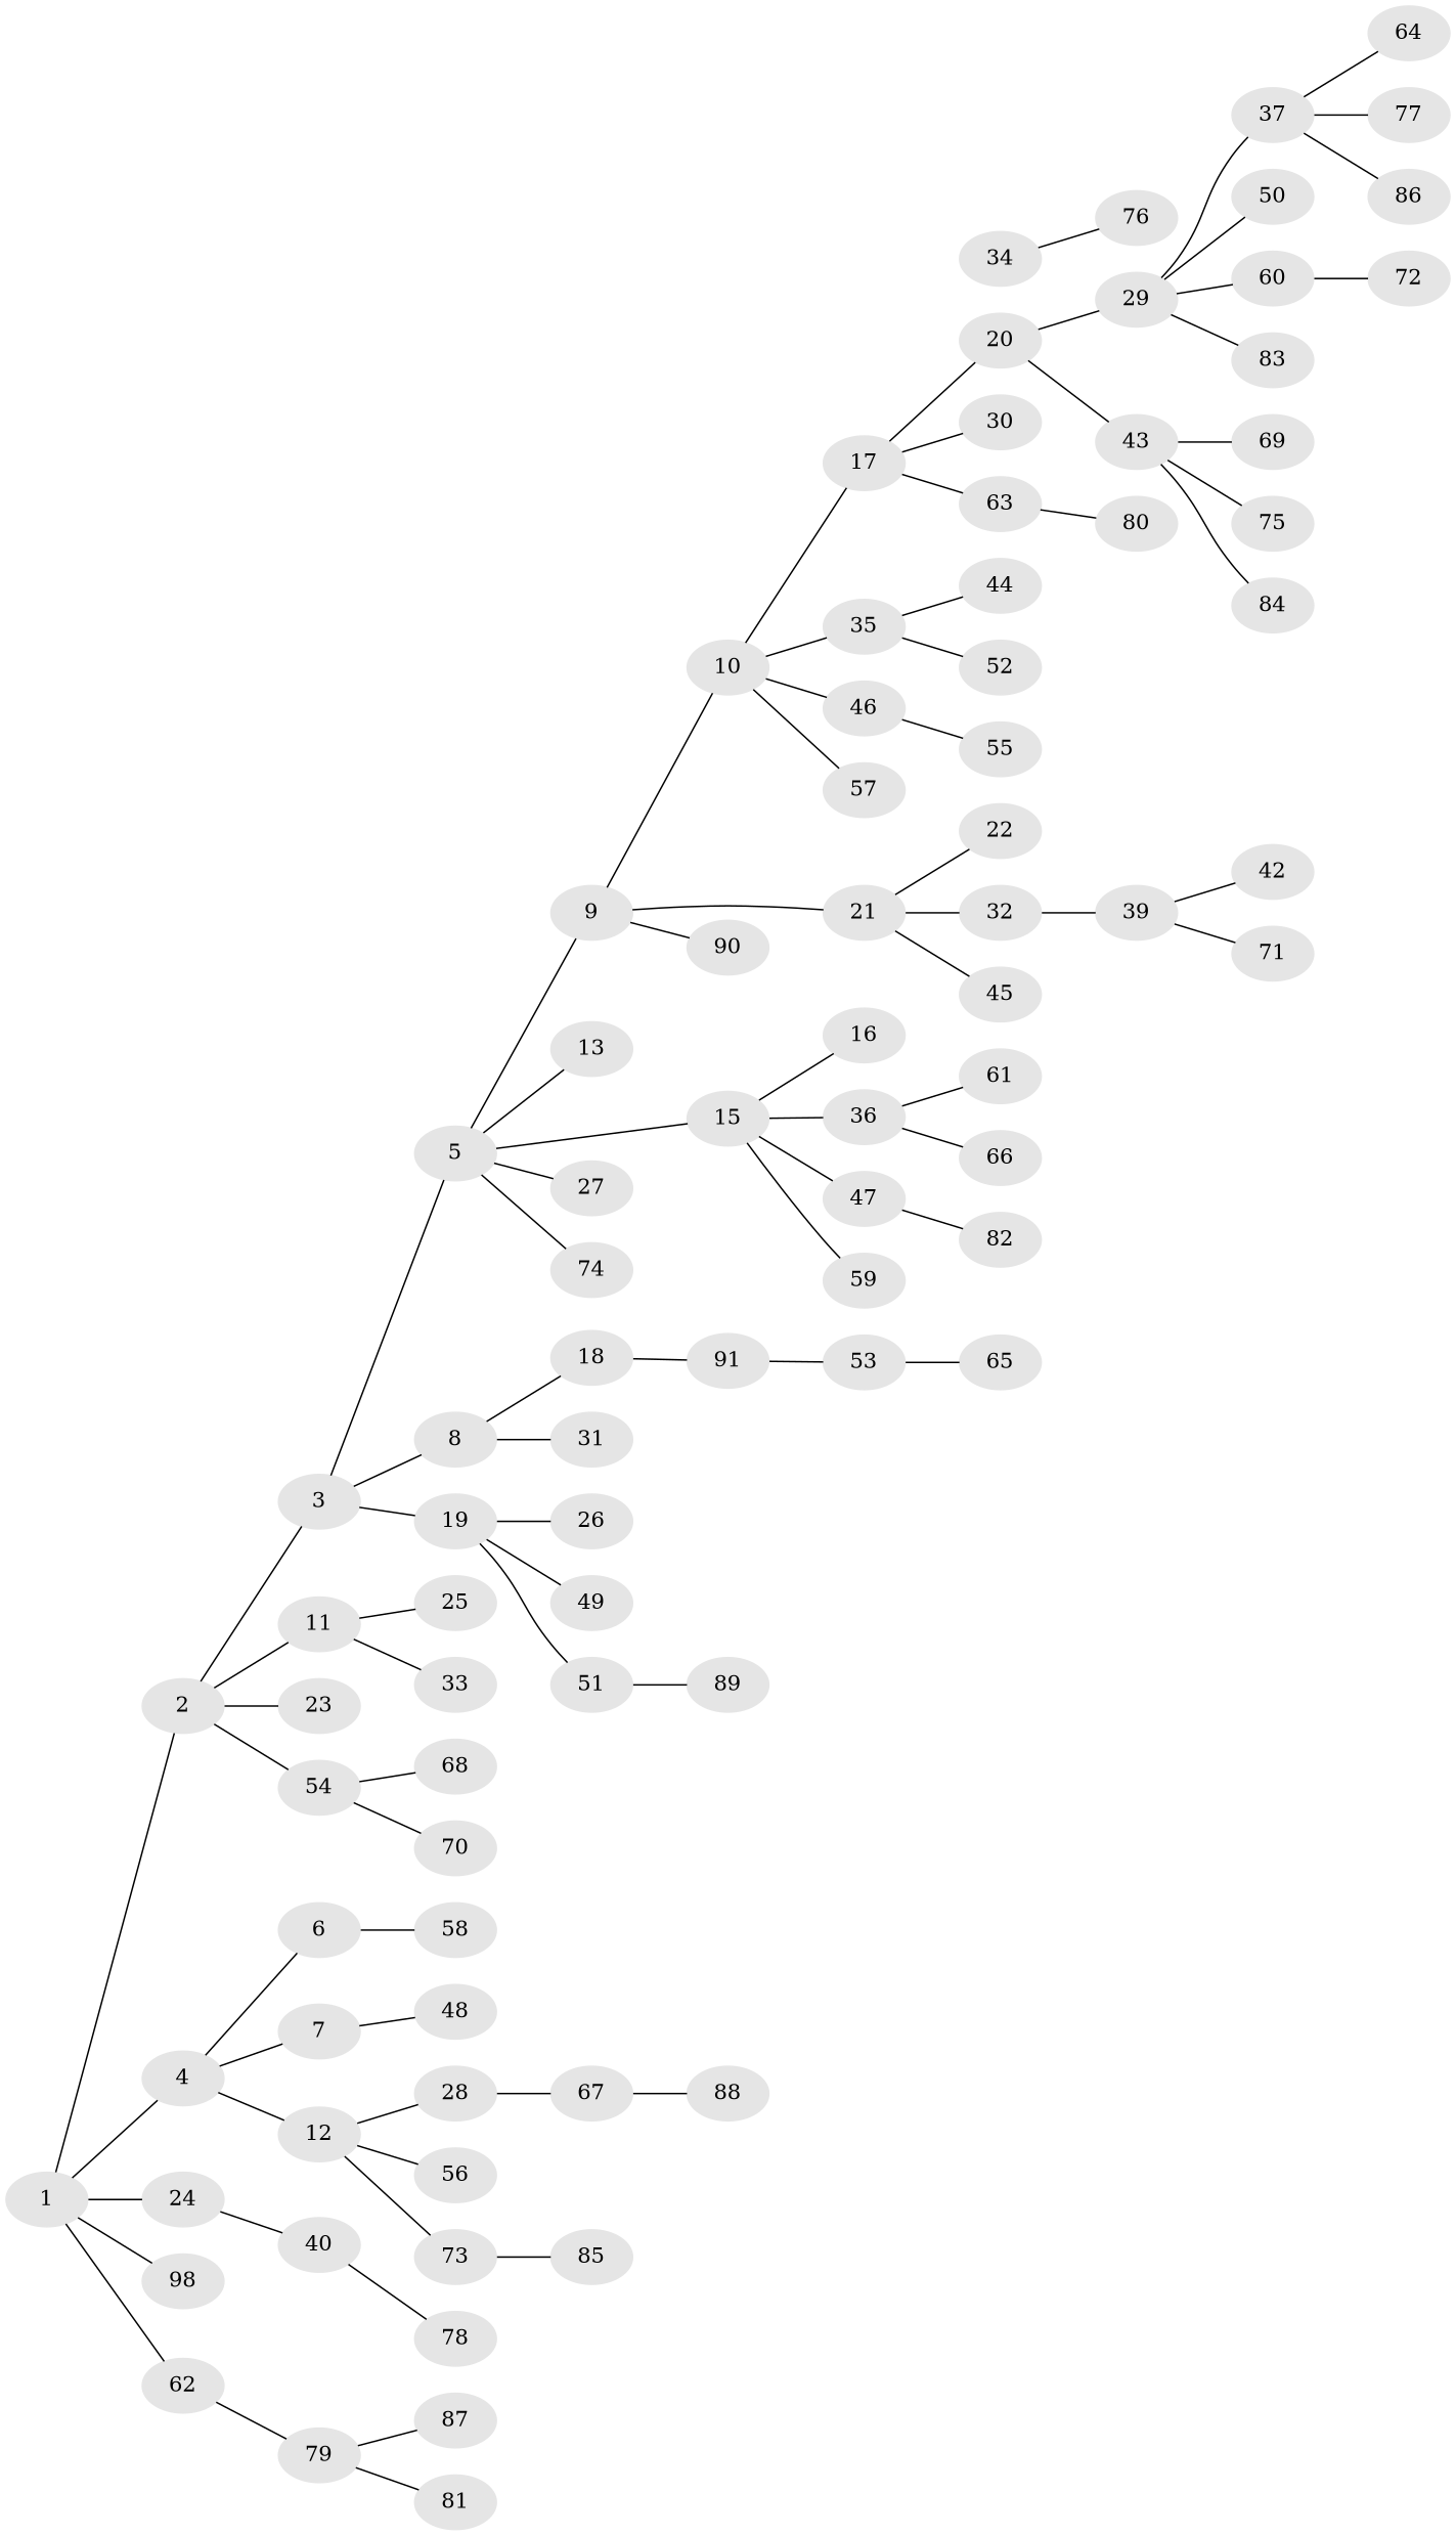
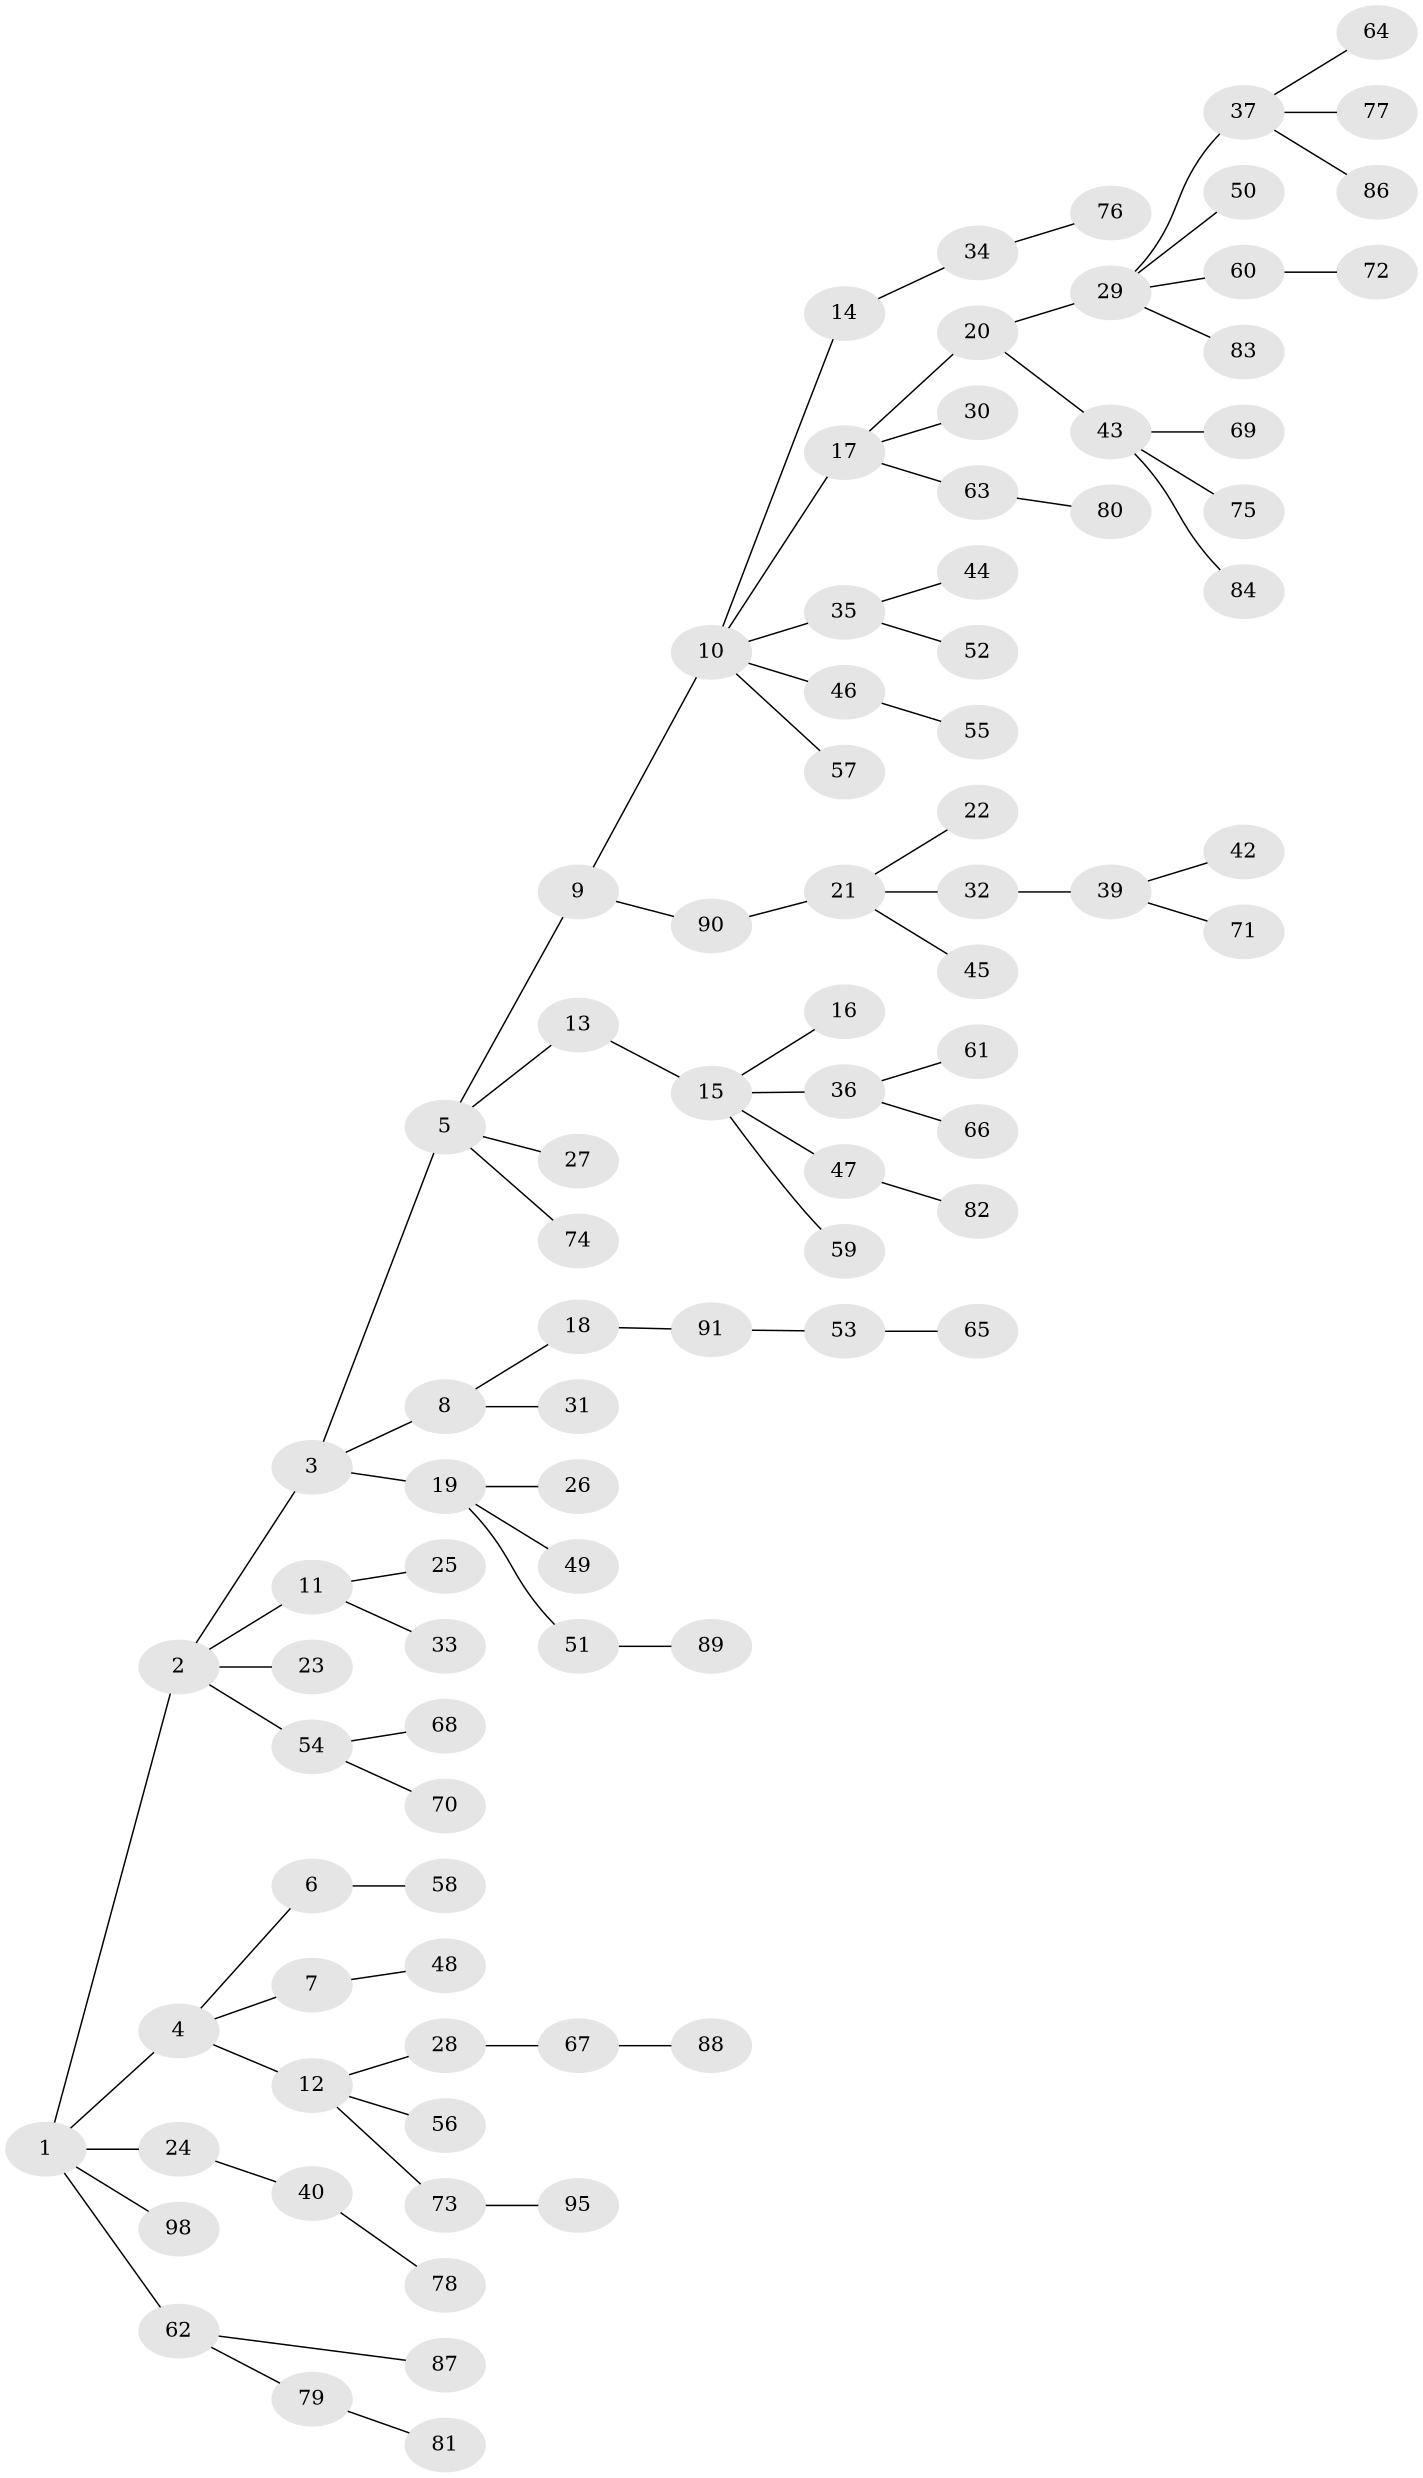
  graph {
    rankdir=LR
    node [color=gray90 style=filled]
    1
    2
    4
    24
    n5 [label=98]
    62
    3
    11
    23
    54
    6
    7
    12
    40
    79
    87
    5
    8
    19
    25
    33
    68
    70
    9
    13
    15
    27
    74
    18
    31
    26
    49
    51
    58
    48
    28
    56
    73
    10
    21
    90
    16
    36
    47
    59
    n46 [label=91]
+   14
    17
    35
    46
    57
    22
    32
    45
    34
    20
    30
    63
    44
    52
    55
    67
-   85
+   85 [label=95]
    76
    61
    66
    82
    29
    43
    80
    53
    89
    37
    50
    60
    83
    69
    75
    84
    39
    78
    88
    64
    77
    86
    72
    42
    71
    65
    81
    1 -- 2
    1 -- 4
    1 -- 24
    1 -- n5
    1 -- 62
    2 -- 3
    2 -- 11
    2 -- 23
    2 -- 54
    4 -- 6
    4 -- 7
    4 -- 12
    24 -- 40
    62 -- 79
-   79 -- 87
+   62 -- 87
    3 -- 5
    3 -- 8
    3 -- 19
    11 -- 25
    11 -- 33
    54 -- 68
    54 -- 70
    6 -- 58
    7 -- 48
    12 -- 28
    12 -- 56
    12 -- 73
    40 -- 78
    79 -- 81
    5 -- 9
    5 -- 13
-   5 -- 15
+   13 -- 15
    5 -- 27
    5 -- 74
    8 -- 18
    8 -- 31
    19 -- 26
    19 -- 49
    19 -- 51
    9 -- 10
-   9 -- 21
+   90 -- 21
    9 -- 90
    15 -- 16
    15 -- 36
    15 -- 47
    15 -- 59
    18 -- n46
    51 -- 89
    28 -- 67
    73 -- 85
+   10 -- 14
    10 -- 17
    10 -- 35
    10 -- 46
    10 -- 57
    21 -- 22
    21 -- 32
    21 -- 45
    36 -- 61
    36 -- 66
    47 -- 82
    n46 -- 53
+   14 -- 34
    17 -- 20
    17 -- 30
    17 -- 63
    35 -- 44
    35 -- 52
    46 -- 55
    32 -- 39
    34 -- 76
    20 -- 29
    20 -- 43
    63 -- 80
    67 -- 88
    29 -- 37
    29 -- 50
    29 -- 60
    29 -- 83
    43 -- 69
    43 -- 75
    43 -- 84
    53 -- 65
    37 -- 64
    37 -- 77
    37 -- 86
    60 -- 72
    39 -- 42
    39 -- 71
  }
